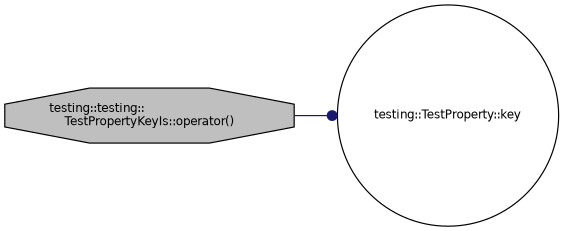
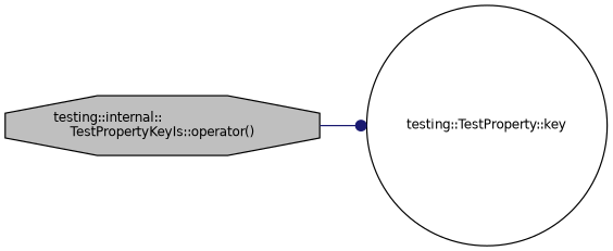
  digraph {
    rankdir=LR
    node [color=black fontname=Helvetica fontsize=10 style=filled]
-   n1 [fillcolor=grey75 fontcolor=black height=0.2 label="testing::testing::\lTestPropertyKeyIs::operator()" shape=octagon width=0.4]
+   n1 [fillcolor=grey75 fontcolor=black height=0.2 label="testing::internal::\lTestPropertyKeyIs::operator()" shape=octagon width=0.4]
    n2 [fillcolor=white height=0.2 label="testing::TestProperty::key" shape=circle width=0.4]
    n1 -> n2 [color=midnightblue fontname=Helvetica fontsize=10 labelfontname=Helvetica labelfontsize=10 style=solid arrowhead=dot]
  }
